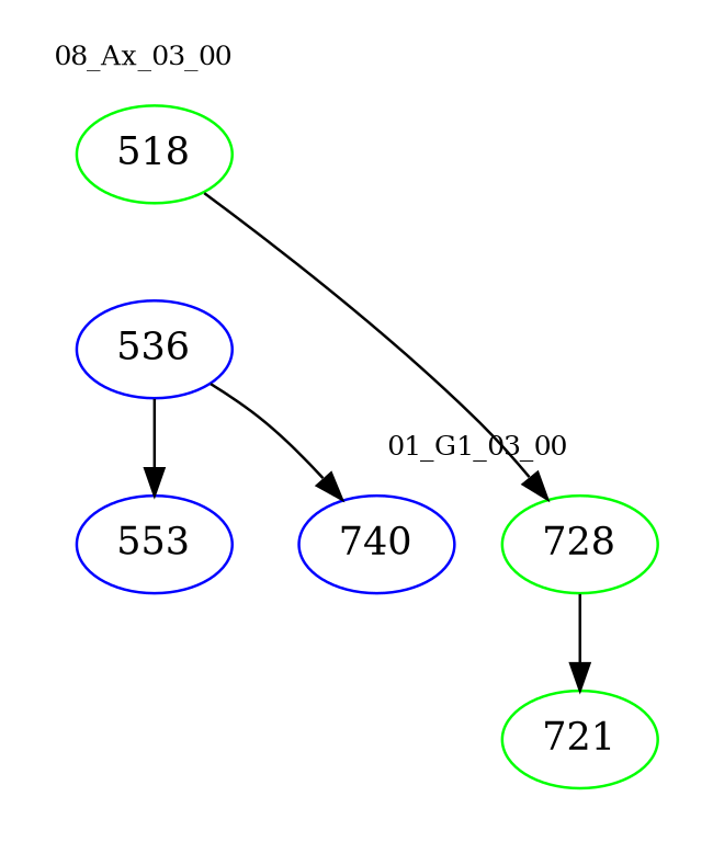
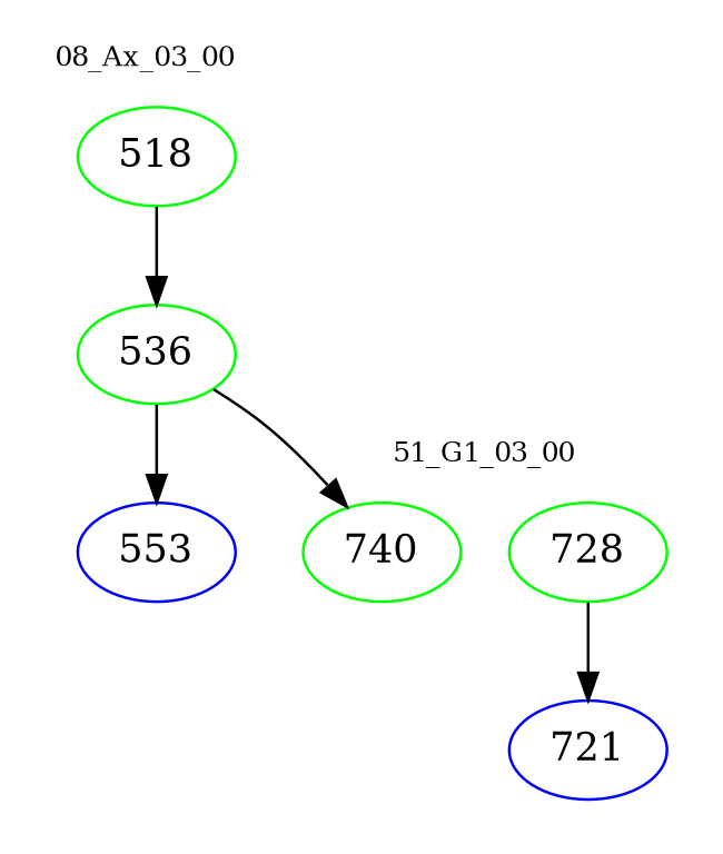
  digraph {
    node [color=blue]
    edge [color=black]
    n1 [color=green label=518]
-   n2 [label=536]
+   n2 [color=green label=536]
    n3 [label=553]
    n4 [color=green label=728]
-   n5 [color=green label=721]
-   n6 [label=740]
+   n5 [label=721]
+   n6 [color=green label=740]
    subgraph cluster_1 {
      color=white
      fontsize=10
      label="08_Ax_03_00"
      n1
      n2
      n3
    }
    subgraph cluster_2 {
      color=white
      fontsize=10
-     label="01_G1_03_00"
+     label="51_G1_03_00"
      n4
      n5
      n6
    }
-   n1 -> n4
+   n1 -> n2
    n2 -> n3
    n2 -> n6
    n4 -> n5
  }
